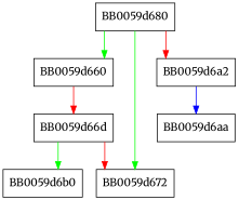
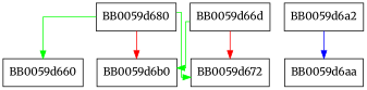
  digraph {
    fontname=Merriweather
    splines=ortho
    node [fontname=Merriweather shape=box]
    edge [color=red fontname=Merriweather]
    BB0059d660
    BB0059d66d
    BB0059d680
    BB0059d672
    n5 [label=BB0059d6a2]
    BB0059d6b0
    BB0059d6aa
-   BB0059d660 -> BB0059d66d
    BB0059d66d -> BB0059d672
    BB0059d66d -> BB0059d6b0 [color=green]
    BB0059d680 -> BB0059d660 [color=green]
    BB0059d680 -> BB0059d672 [color=green]
-   BB0059d680 -> n5
+   BB0059d680 -> BB0059d6b0
    n5 -> BB0059d6aa [color=blue]
  }
